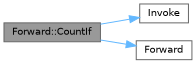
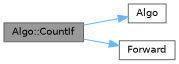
  digraph {
    fontname="DejaVu Sans"
    rankdir=LR
    node [color=grey40 fillcolor=white fontname="DejaVu Sans" fontsize=10 shape=box style=filled]
    edge [color=steelblue1 fontname="DejaVu Sans" fontsize=10 labelfontname=Helvetica labelfontsize=10 style=solid]
-   n1 [color=gray40 fillcolor=grey60 fontcolor=black height=0.2 label="Forward::CountIf" width=0.4]
-   n2 [height=0.2 label=Invoke width=0.4]
+   n1 [color=gray40 fillcolor=grey60 fontcolor=black height=0.2 label="Algo::CountIf" width=0.4]
+   n2 [height=0.2 label=Algo width=0.4]
    n3 [height=0.2 label=Forward width=0.4]
    n1 -> n2
    n1 -> n3
  }
